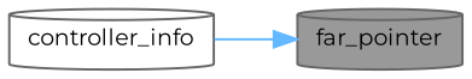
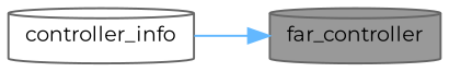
  digraph {
    rankdir=RL
    fontname=Montserrat
    node [fontname=Montserrat fontsize=10 shape=cylinder style=filled]
-   n1 [color=gray40 fillcolor=grey60 fontcolor=black height=0.2 label=far_pointer width=0.4]
+   n1 [color=gray40 fillcolor=grey60 fontcolor=black height=0.2 label=far_controller width=0.4]
    n2 [color=grey40 fillcolor=white height=0.2 label=controller_info width=0.4]
    n1 -> n2 [color=steelblue1 dir=back fontname=Montserrat fontsize=10 labelfontname=Helvetica labelfontsize=10 style=solid]
  }
